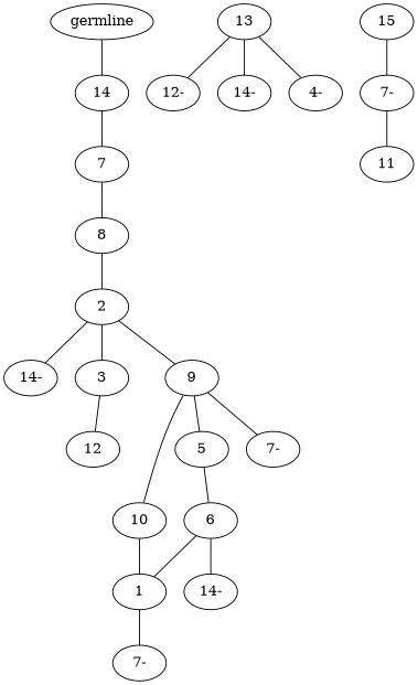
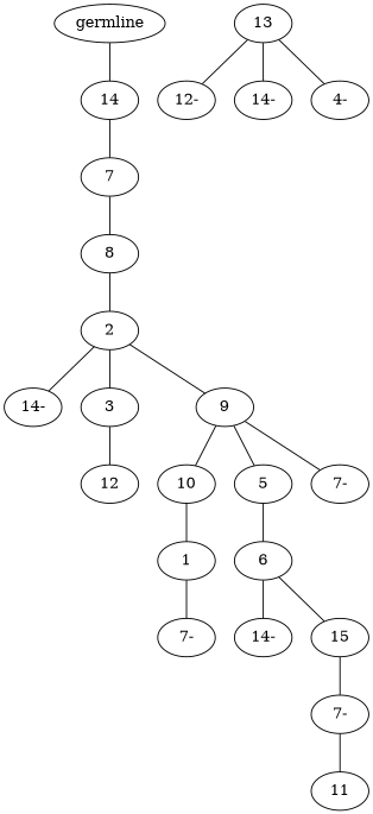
  graph {
    n1 [label=germline]
    n2 [label=14]
    n3 [label=7]
    n4 [label=8]
    n5 [label=2]
    n6 [label="14-"]
    n7 [label=3]
    n8 [label=9]
    n9 [label=12]
    n10 [label=10]
    n11 [label=5]
    n12 [label="7-"]
    n13 [label=13]
    n14 [label="12-"]
    n15 [label="14-"]
    n16 [label="4-"]
    n17 [label=1]
    n18 [label=6]
    n19 [label="7-"]
    n20 [label="14-"]
    n21 [label=15]
    n22 [label="7-"]
    n23 [label=11]
    n1 -- n2
    n2 -- n3
    n3 -- n4
    n4 -- n5
    n5 -- n6
    n5 -- n7
    n5 -- n8
    n7 -- n9
    n8 -- n10
    n8 -- n11
    n8 -- n12
    n10 -- n17
    n11 -- n18
    n13 -- n14
    n13 -- n15
    n13 -- n16
    n17 -- n19
    n18 -- n20
-   n18 -- n17
+   n18 -- n21
    n21 -- n22
    n22 -- n23
  }
